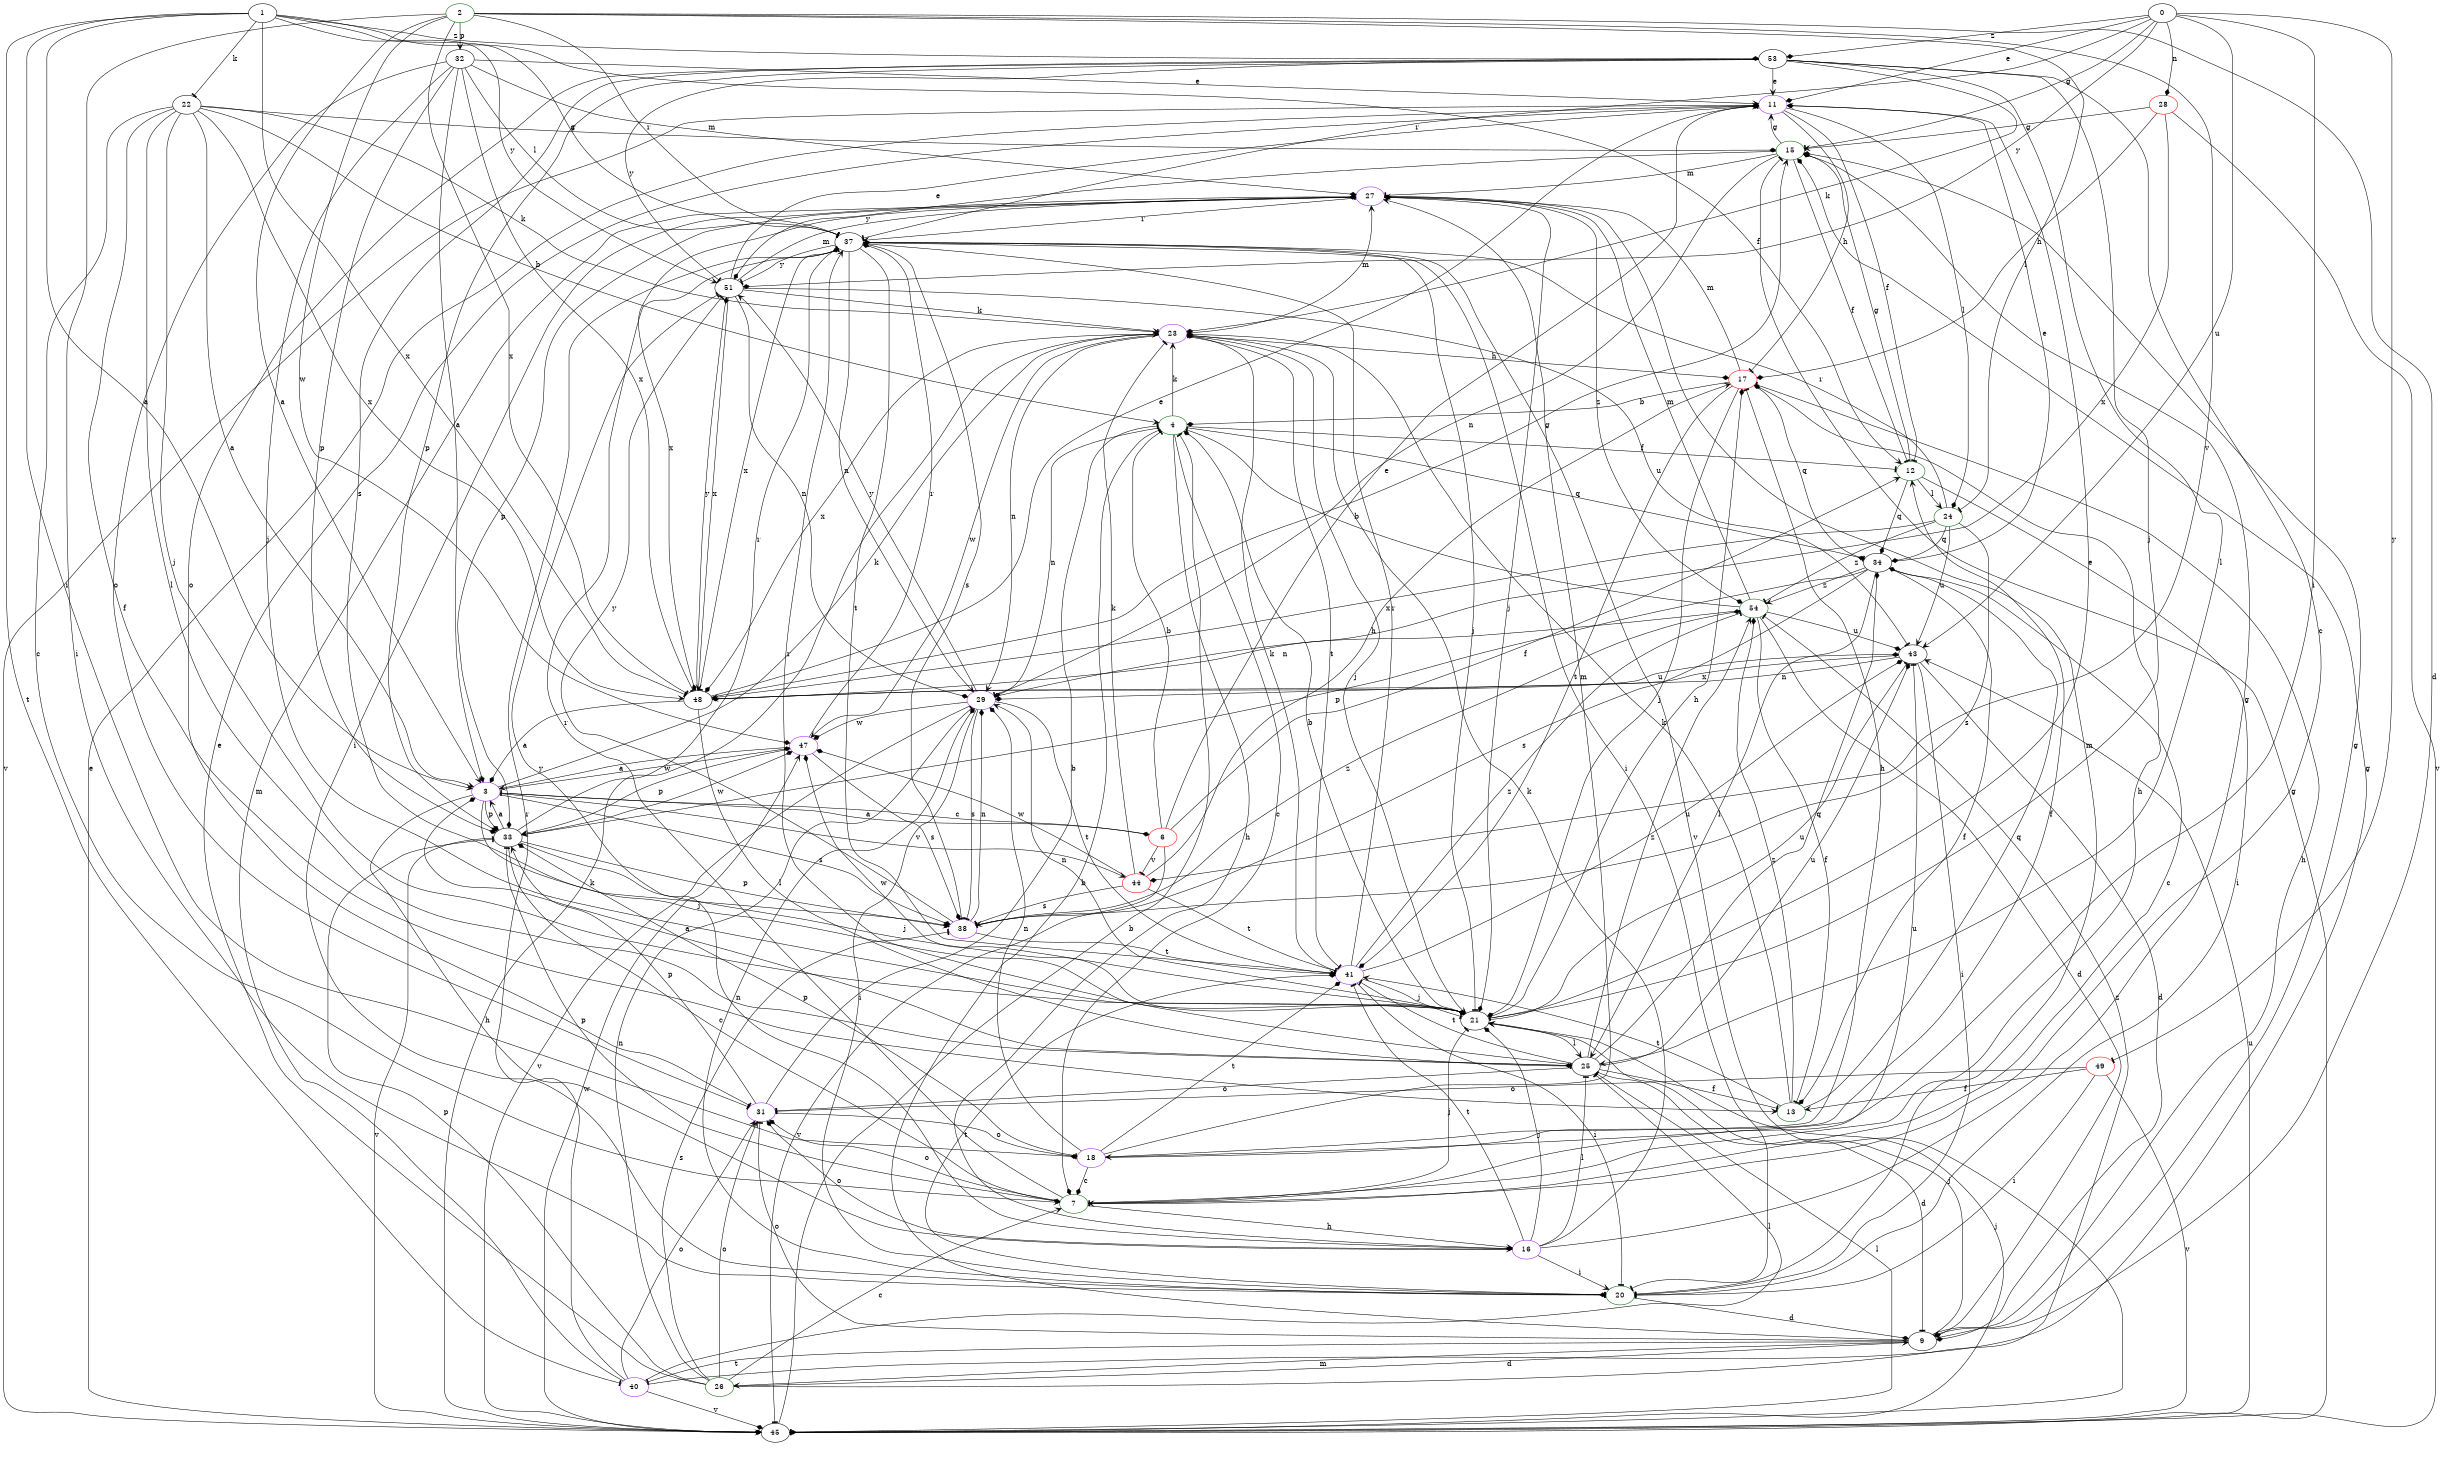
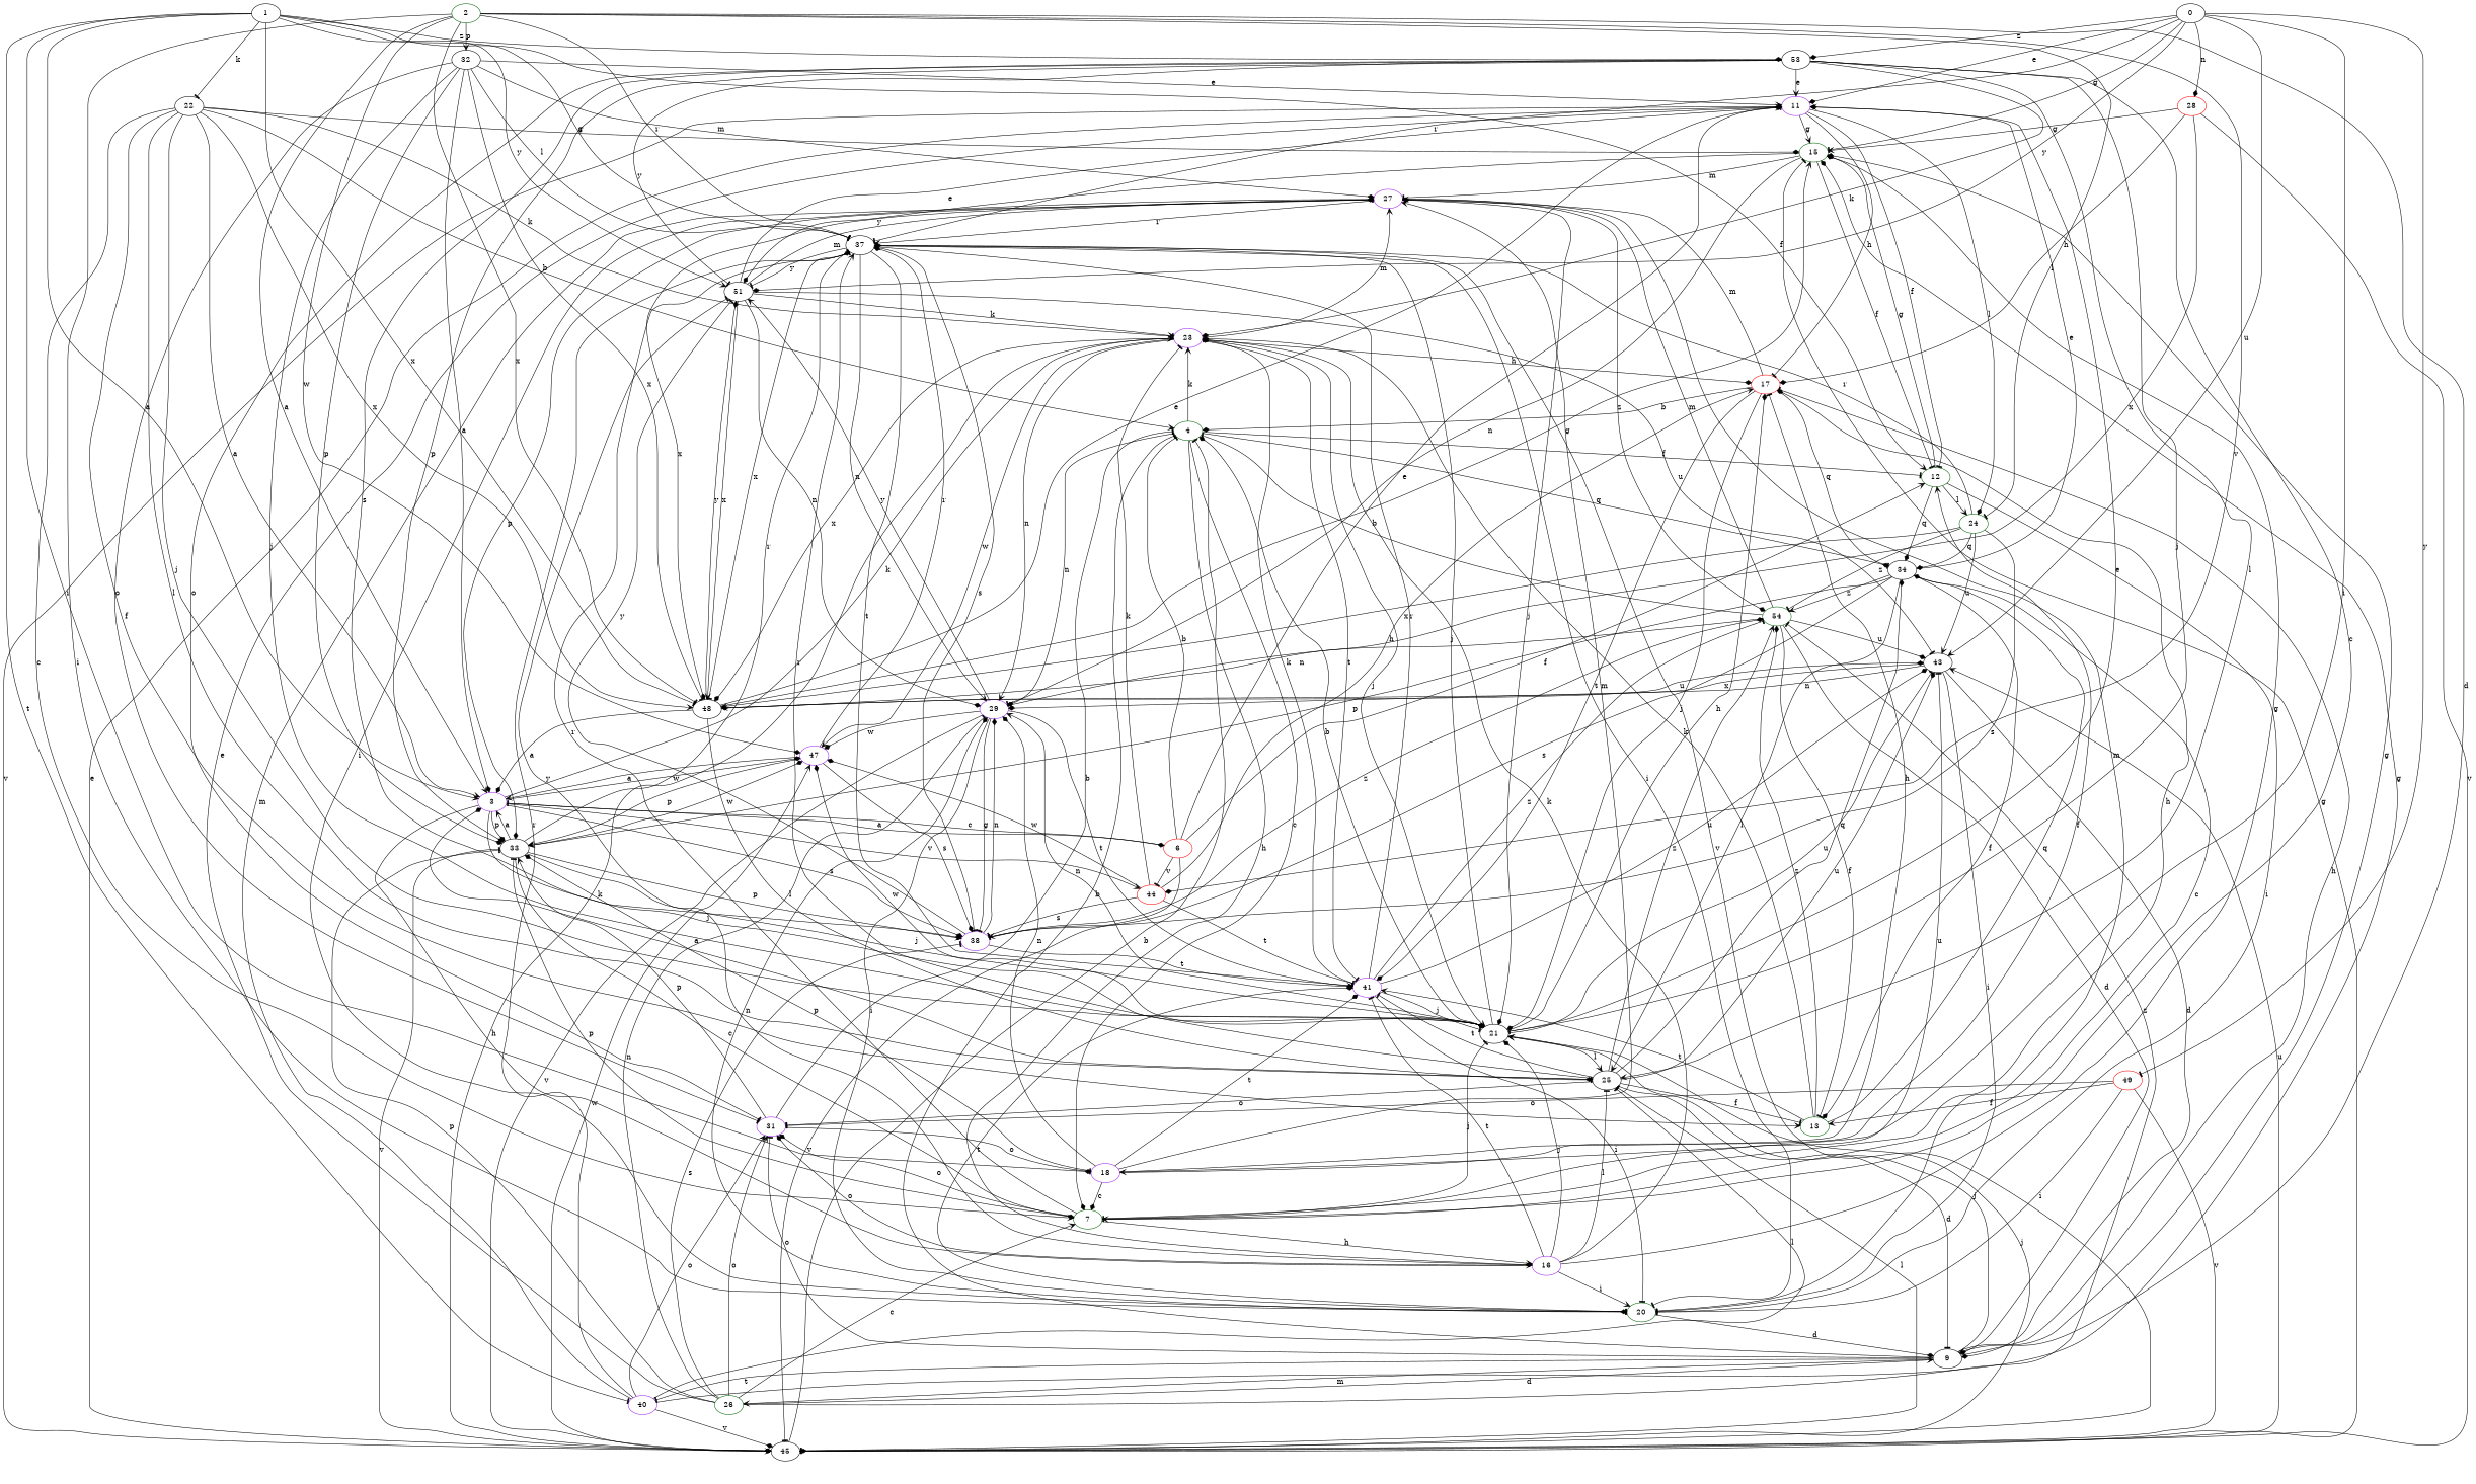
  strict digraph {
    node [color=black]
    edge [arrowhead=diamond]
    11 [color=purple]
    0
    15 [color=darkgreen]
    18 [color=purple]
    28 [color=red]
    37
    43
    49 [color=red]
    51
    53
    12 [color=darkgreen]
    24 [color=darkgreen]
    45
    17 [color=red]
    29 [color=purple]
    27 [color=purple]
    33
    7 [color=darkgreen]
    41 [color=purple]
    48
    20 [color=darkgreen]
    21
    38 [color=purple]
    9
    31 [color=purple]
    13 [color=darkgreen]
    23 [color=purple]
    25
    1
    3 [color=purple]
    22
    40 [color=purple]
    44 [color=red]
    47 [color=purple]
    6 [color=red]
    16 [color=purple]
    34
    4 [color=darkgreen]
    2 [color=darkgreen]
    32
    26 [color=darkgreen]
    54 [color=darkgreen]
-   15 -> 11 [arrowhead=vee label=g]
+   11 -> 15 [arrowhead=vee label=g]
    11 -> 12 [arrowhead=tee label=f]
    11 -> 24 [label=l]
    11 -> 45 [label=v]
    11 -> 17 [arrowhead=tee label=h]
    0 -> 11 [label=e]
    0 -> 15 [arrowhead=tee label=g]
    0 -> 18 [arrowhead=vee label=i]
    0 -> 28 [label=n]
    0 -> 37 [arrowhead=tee label=r]
    0 -> 43 [arrowhead=vee label=u]
    0 -> 49 [arrowhead=tee label=y]
    0 -> 51 [label=y]
    0 -> 53 [label=z]
    15 -> 51 [label=y]
    15 -> 12 [arrowhead=tee label=f]
    15 -> 29 [arrowhead=tee label=n]
    15 -> 27 [arrowhead=tee label=m]
    18 -> 12 [arrowhead=vee label=f]
    18 -> 17 [arrowhead=tee label=h]
    18 -> 29 [label=n]
    18 -> 27 [arrowhead=vee label=m]
    18 -> 33 [label=p]
    18 -> 7 [label=c]
    18 -> 41 [label=t]
    28 -> 15 [arrowhead=vee label=g]
    28 -> 45 [label=v]
    28 -> 17 [label=h]
    28 -> 48 [label=x]
    37 -> 51 [arrowhead=tee label=y]
    37 -> 45 [arrowhead=tee label=v]
    37 -> 29 [arrowhead=vee label=n]
    37 -> 41 [arrowhead=tee label=t]
    37 -> 48 [arrowhead=tee label=x]
    37 -> 20 [arrowhead=tee label=i]
-   37 -> 21 [arrowhead=tee label=j]
+   21 -> 37 [arrowhead=tee label=j]
    37 -> 38 [arrowhead=tee label=s]
    43 -> 29 [label=n]
    43 -> 48 [arrowhead=vee label=x]
    43 -> 20 [arrowhead=tee label=i]
    43 -> 9 [label=d]
    49 -> 45 [arrowhead=tee label=v]
    49 -> 20 [arrowhead=tee label=i]
    49 -> 31 [arrowhead=tee label=o]
    49 -> 13 [arrowhead=vee label=f]
    51 -> 11 [label=e]
    51 -> 43 [arrowhead=tee label=u]
    51 -> 29 [label=n]
    51 -> 27 [arrowhead=tee label=m]
    51 -> 48 [arrowhead=vee label=x]
    51 -> 23 [arrowhead=vee label=k]
    53 -> 11 [arrowhead=vee label=e]
    53 -> 51 [arrowhead=tee label=y]
    53 -> 33 [label=p]
    53 -> 7 [arrowhead=tee label=c]
    53 -> 21 [arrowhead=tee label=j]
    53 -> 38 [label=s]
    53 -> 31 [arrowhead=tee label=o]
    53 -> 23 [label=k]
    53 -> 25 [arrowhead=vee label=l]
    12 -> 15 [label=g]
    12 -> 24 [arrowhead=vee label=l]
    12 -> 20 [arrowhead=tee label=i]
    12 -> 34 [label=q]
    24 -> 37 [label=r]
    24 -> 43 [arrowhead=vee label=u]
    24 -> 48 [arrowhead=vee label=x]
    24 -> 38 [arrowhead=vee label=s]
    24 -> 34 [label=q]
    24 -> 54 [arrowhead=tee label=z]
    45 -> 11 [arrowhead=vee label=e]
    45 -> 15 [arrowhead=tee label=g]
    45 -> 43 [arrowhead=vee label=u]
    45 -> 21 [arrowhead=vee label=j]
    45 -> 23 [arrowhead=vee label=k]
    45 -> 25 [arrowhead=tee label=l]
    45 -> 47 [arrowhead=vee label=w]
    45 -> 4 [arrowhead=tee label=b]
    17 -> 27 [label=m]
    17 -> 41 [label=t]
    17 -> 21 [label=j]
    17 -> 34 [arrowhead=tee label=q]
    17 -> 4 [label=b]
    29 -> 51 [arrowhead=vee label=y]
    29 -> 45 [arrowhead=vee label=v]
    29 -> 41 [arrowhead=vee label=t]
    29 -> 20 [arrowhead=tee label=i]
-   29 -> 38 [arrowhead=tee label=s]
+   29 -> 38 [arrowhead=tee label=g]
    29 -> 47 [label=w]
    27 -> 37 [arrowhead=vee label=r]
    27 -> 33 [label=p]
    27 -> 48 [label=x]
    27 -> 20 [arrowhead=tee label=i]
    27 -> 21 [label=j]
    27 -> 54 [label=z]
    33 -> 37 [arrowhead=tee label=r]
    33 -> 45 [label=v]
    33 -> 7 [label=c]
    33 -> 21 [label=j]
    33 -> 38 [arrowhead=vee label=p]
    33 -> 3 [arrowhead=vee label=a]
    33 -> 47 [label=w]
    7 -> 37 [arrowhead=tee label=r]
    7 -> 43 [arrowhead=tee label=u]
    7 -> 17 [label=h]
    7 -> 33 [arrowhead=tee label=p]
    7 -> 21 [arrowhead=tee label=j]
    7 -> 31 [label=o]
    7 -> 16 [arrowhead=vee label=h]
    41 -> 37 [arrowhead=vee label=r]
    41 -> 43 [label=u]
    41 -> 20 [arrowhead=tee label=i]
    41 -> 21 [arrowhead=tee label=j]
    41 -> 23 [label=k]
    41 -> 54 [arrowhead=tee label=z]
    48 -> 11 [arrowhead=vee label=e]
    48 -> 15 [arrowhead=vee label=g]
    48 -> 43 [label=u]
    48 -> 51 [label=y]
    48 -> 25 [arrowhead=tee label=l]
    48 -> 3 [label=a]
    20 -> 29 [label=n]
    20 -> 27 [arrowhead=vee label=m]
    20 -> 41 [label=t]
    20 -> 9 [label=d]
    21 -> 11 [arrowhead=vee label=e]
    21 -> 43 [arrowhead=tee label=u]
    21 -> 17 [label=h]
    21 -> 29 [arrowhead=vee label=n]
    21 -> 25 [arrowhead=vee label=l]
    21 -> 47 [label=w]
    21 -> 4 [label=b]
    38 -> 51 [arrowhead=tee label=y]
    38 -> 29 [label=n]
    38 -> 41 [label=t]
    38 -> 54 [label=z]
    9 -> 15 [label=g]
    9 -> 17 [arrowhead=tee label=h]
    9 -> 21 [arrowhead=vee label=j]
    9 -> 31 [arrowhead=tee label=o]
    9 -> 40 [arrowhead=tee label=t]
    9 -> 4 [arrowhead=tee label=b]
    9 -> 26 [arrowhead=vee label=m]
    31 -> 18 [arrowhead=tee label=o]
    31 -> 33 [arrowhead=vee label=p]
    31 -> 4 [arrowhead=tee label=b]
    13 -> 41 [arrowhead=vee label=t]
    13 -> 23 [label=k]
    13 -> 34 [label=q]
    13 -> 54 [label=z]
    23 -> 17 [label=h]
    23 -> 29 [arrowhead=vee label=n]
    23 -> 27 [arrowhead=vee label=m]
    23 -> 41 [arrowhead=tee label=t]
    23 -> 48 [label=x]
    23 -> 21 [arrowhead=vee label=j]
    23 -> 47 [arrowhead=vee label=w]
    25 -> 37 [arrowhead=vee label=r]
    25 -> 43 [label=u]
    25 -> 41 [arrowhead=tee label=t]
    25 -> 9 [arrowhead=tee label=d]
    25 -> 31 [arrowhead=tee label=o]
    25 -> 13 [arrowhead=tee label=f]
    25 -> 3 [label=a]
    25 -> 34 [label=q]
    25 -> 54 [arrowhead=vee label=z]
    1 -> 18 [label=i]
    1 -> 37 [arrowhead=tee label=r]
    1 -> 51 [arrowhead=vee label=y]
    1 -> 53 [label=z]
    1 -> 12 [arrowhead=vee label=f]
    1 -> 48 [arrowhead=tee label=x]
    1 -> 3 [arrowhead=vee label=a]
    1 -> 22 [arrowhead=tee label=k]
    1 -> 40 [arrowhead=tee label=t]
    3 -> 33 [label=p]
    3 -> 21 [label=j]
    3 -> 38 [label=s]
    3 -> 23 [arrowhead=vee label=k]
    3 -> 44 [arrowhead=vee label=v]
    3 -> 47 [label=w]
    3 -> 6 [label=c]
    3 -> 16 [arrowhead=vee label=h]
    22 -> 15 [label=g]
    22 -> 7 [arrowhead=vee label=c]
    22 -> 48 [arrowhead=vee label=x]
    22 -> 21 [label=j]
    22 -> 13 [arrowhead=vee label=f]
    22 -> 23 [arrowhead=tee label=k]
    22 -> 25 [label=l]
    22 -> 3 [arrowhead=vee label=a]
    22 -> 4 [arrowhead=vee label=b]
    40 -> 15 [label=g]
    40 -> 37 [label=r]
    40 -> 45 [label=v]
    40 -> 27 [label=m]
    40 -> 31 [arrowhead=vee label=o]
    40 -> 25 [arrowhead=tee label=l]
    44 -> 17 [arrowhead=vee label=h]
    44 -> 41 [arrowhead=tee label=t]
    44 -> 38 [arrowhead=tee label=s]
    44 -> 23 [arrowhead=tee label=k]
    44 -> 47 [label=w]
    47 -> 37 [label=r]
    47 -> 33 [arrowhead=vee label=p]
    47 -> 38 [label=s]
    47 -> 3 [arrowhead=vee label=a]
    6 -> 11 [label=e]
    6 -> 12 [arrowhead=vee label=f]
    6 -> 45 [arrowhead=tee label=v]
    6 -> 3 [arrowhead=tee label=a]
    6 -> 44 [arrowhead=tee label=v]
    6 -> 4 [arrowhead=tee label=b]
    16 -> 15 [label=g]
    16 -> 51 [arrowhead=tee label=y]
    16 -> 41 [arrowhead=tee label=t]
    16 -> 20 [arrowhead=vee label=i]
    16 -> 21 [label=j]
    16 -> 31 [label=o]
    16 -> 23 [arrowhead=tee label=k]
    16 -> 25 [arrowhead=tee label=l]
    34 -> 11 [label=e]
    34 -> 33 [arrowhead=vee label=p]
    34 -> 7 [arrowhead=vee label=c]
    34 -> 38 [arrowhead=tee label=s]
    34 -> 13 [label=f]
    34 -> 25 [arrowhead=vee label=l]
    34 -> 54 [arrowhead=vee label=z]
    4 -> 12 [arrowhead=tee label=f]
    4 -> 29 [label=n]
    4 -> 7 [label=c]
    4 -> 23 [arrowhead=vee label=k]
    4 -> 16 [label=h]
    4 -> 34 [label=q]
    2 -> 37 [arrowhead=tee label=r]
    2 -> 24 [arrowhead=tee label=l]
    2 -> 48 [arrowhead=tee label=x]
    2 -> 20 [label=i]
    2 -> 9 [arrowhead=vee label=d]
    2 -> 3 [arrowhead=vee label=a]
    2 -> 44 [label=v]
    2 -> 47 [label=w]
    2 -> 32 [arrowhead=vee label=p]
    32 -> 11 [arrowhead=vee label=e]
    32 -> 37 [arrowhead=tee label=l]
    32 -> 27 [label=m]
    32 -> 33 [label=p]
    32 -> 48 [arrowhead=tee label=x]
    32 -> 21 [label=j]
    32 -> 31 [arrowhead=tee label=o]
    32 -> 3 [label=a]
    26 -> 11 [arrowhead=tee label=e]
    26 -> 29 [arrowhead=tee label=n]
    26 -> 33 [arrowhead=tee label=p]
    26 -> 7 [arrowhead=vee label=c]
    26 -> 38 [arrowhead=tee label=s]
    26 -> 9 [arrowhead=vee label=d]
    26 -> 31 [arrowhead=vee label=o]
    26 -> 54 [arrowhead=tee label=z]
    54 -> 43 [label=u]
    54 -> 29 [arrowhead=vee label=n]
    54 -> 27 [label=m]
    54 -> 9 [label=d]
    54 -> 13 [arrowhead=tee label=f]
    54 -> 4 [arrowhead=tee label=b]
  }
